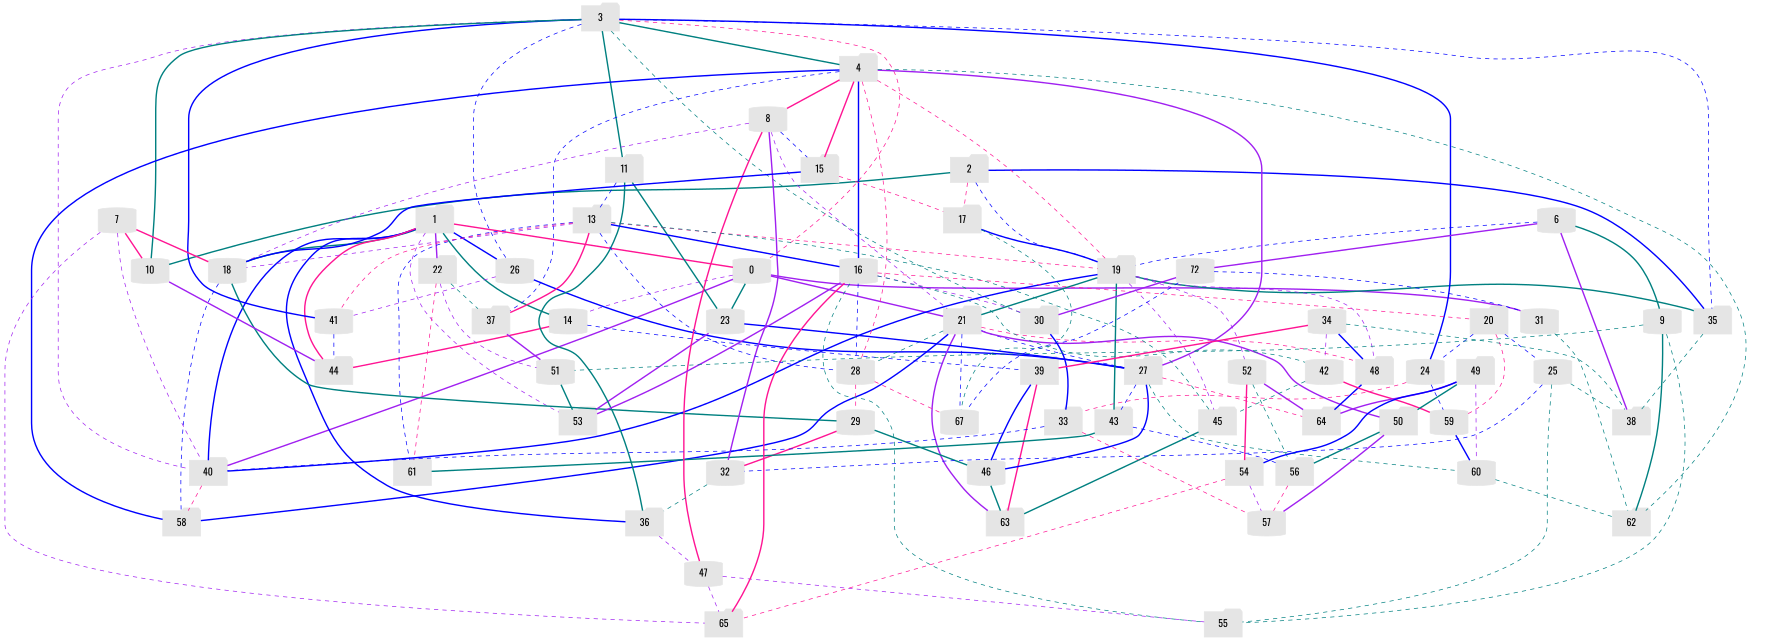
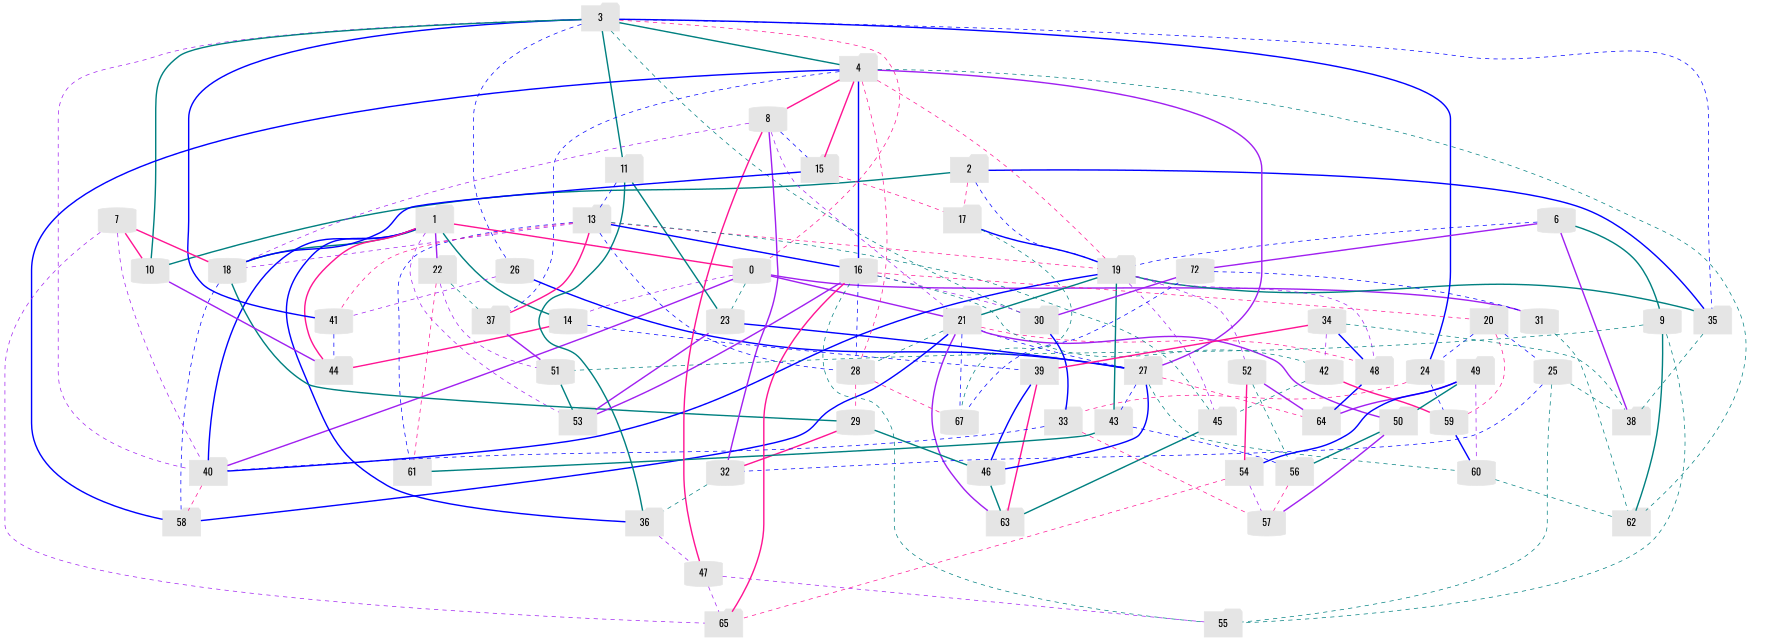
  graph {
    fontname=Oswald
    node [color=gray90 fontname=Oswald shape=folder style=filled]
    edge [color=blue fontname=Oswald style=dashed weight=1.0]
    n1 [label=0 shape=cylinder]
    1
    14 [shape=cylinder]
    18 [shape=cylinder]
    22
    26 [shape=cylinder]
    36
    40
    44
    53
    21
    23 [shape=cylinder]
    31 [shape=cylinder]
    39
    58
    29 [shape=cylinder]
    37
    51 [shape=cylinder]
    61
    41 [shape=cylinder]
    27
    47 [shape=cylinder]
    10 [shape=cylinder]
    2
    17
    19
    35
    67 [shape=cylinder]
    45
    43
    48
    52 [shape=cylinder]
    38
    3
    4
    11
    24 [shape=cylinder]
    30
    8 [shape=cylinder]
    15
    16 [shape=cylinder]
    28 [shape=cylinder]
    62
    13
    59 [shape=cylinder]
    33
    32 [shape=cylinder]
    65
    55
    20
    42 [shape=cylinder]
    46 [shape=cylinder]
    60 [shape=cylinder]
    64
    50
    63
    6 [shape=cylinder]
    9 [shape=cylinder]
    n59 [label=72 shape=cylinder]
    7 [shape=cylinder]
    25 [shape=cylinder]
    56
    54
    57 [shape=cylinder]
    34 [shape=cylinder]
    49
    n1 -- 14 [color=purple]
    n1 -- 40 [color=purple style=bold]
    n1 -- 21 [color=purple style=bold weight=3.0]
-   n1 -- 23 [color=teal style=bold]
+   n1 -- 23 [color=teal]
    n1 -- 31 [color=purple style=bold]
    1 -- n1 [color=deeppink style=bold]
    1 -- 14 [color=teal style=bold]
    1 -- 18 [color=teal style=bold weight=2.0]
    1 -- 22 [color=purple style=bold]
-   1 -- 26 [style=bold]
    1 -- 36 [style=bold]
    1 -- 40 [style=bold]
    1 -- 44 [color=deeppink style=bold]
    1 -- 53 [color=purple]
    14 -- 44 [color=deeppink style=bold]
    14 -- 39
    18 -- 58
    18 -- 29 [color=teal style=bold]
    22 -- 37 [color=teal]
    22 -- 51 [color=purple]
    22 -- 61 [color=deeppink]
    26 -- 41 [color=purple]
    26 -- 27 [style=bold]
    36 -- 47 [color=purple]
    40 -- 58 [color=deeppink]
    21 -- 58 [style=bold]
    21 -- 27
    21 -- 67
    21 -- 48 [color=deeppink]
    21 -- 28 [color=teal]
    21 -- 50 [color=purple style=bold]
    21 -- 63 [color=purple style=bold]
    23 -- 53 [color=purple style=bold]
    23 -- 27 [style=bold]
    31 -- 62 [color=teal]
    39 -- 46 [style=bold]
    39 -- 63 [color=deeppink style=bold]
    29 -- 32 [color=deeppink style=bold]
    29 -- 46 [color=teal style=bold]
    37 -- 51 [color=purple style=bold]
    51 -- 53 [color=teal style=bold]
    41 -- 44
    27 -- 43
    27 -- 46 [style=bold]
    27 -- 60 [color=teal]
    27 -- 64 [color=deeppink]
    47 -- 65 [color=purple]
    47 -- 55 [color=purple]
    10 -- 44 [color=purple style=bold]
    2 -- 10 [color=teal style=bold]
    2 -- 17 [color=deeppink]
    2 -- 19
    2 -- 35 [style=bold]
    17 -- 19 [style=bold]
    17 -- 67 [color=teal]
    19 -- 40 [style=bold]
    19 -- 21 [color=teal style=bold]
    19 -- 35 [color=teal style=bold]
    19 -- 45 [color=purple]
    19 -- 43 [color=teal style=bold]
    19 -- 48 [color=purple]
    19 -- 52 [color=purple]
    35 -- 38 [color=teal]
    45 -- 63 [color=teal style=bold]
    43 -- 61 [color=teal style=bold]
    43 -- 56
    48 -- 64 [style=bold]
    52 -- 64 [color=purple style=bold]
    52 -- 56 [color=teal]
    52 -- 54 [color=deeppink style=bold]
    3 -- n1 [color=deeppink weight=2.0]
    3 -- 26
    3 -- 40 [color=purple weight=2.0]
    3 -- 41 [style=bold]
    3 -- 10 [color=teal style=bold]
    3 -- 35
    3 -- 4 [color=teal style=bold]
    3 -- 11 [color=teal style=bold]
    3 -- 24 [style=bold]
    3 -- 30 [color=teal]
    4 -- 58 [style=bold]
    4 -- 37
    4 -- 27 [color=purple style=bold]
    4 -- 19 [color=deeppink]
    4 -- 8 [color=deeppink style=bold]
    4 -- 15 [color=deeppink style=bold]
    4 -- 16 [style=bold weight=2.0]
    4 -- 28 [color=deeppink]
    4 -- 62 [color=teal]
    11 -- 36 [color=teal style=bold]
    11 -- 23 [color=teal style=bold]
    11 -- 13
    24 -- 59
    24 -- 33 [color=deeppink]
    30 -- 33 [style=bold]
    8 -- 18 [color=purple]
    8 -- 21 [color=purple]
    8 -- 47 [color=deeppink style=bold]
    8 -- 15
    8 -- 32 [color=purple style=bold]
    15 -- 18 [style=bold]
    15 -- 17 [color=deeppink]
    16 -- 53 [color=purple style=bold]
    16 -- 30 [color=purple]
    16 -- 28 [weight=2.0]
    16 -- 65 [color=deeppink style=bold]
    16 -- 55 [color=teal]
    16 -- 20 [color=deeppink]
    16 -- 42 [color=teal]
    28 -- 29 [color=deeppink]
    28 -- 67 [color=deeppink]
    13 -- 18 [color=purple]
    13 -- 37 [color=deeppink style=bold]
    13 -- 61 [weight=2.0]
    13 -- 41 [color=deeppink]
    13 -- 19 [color=deeppink]
    13 -- 45 [color=teal]
    13 -- 16 [style=bold weight=2.0]
    13 -- 28 [weight=2.0]
    59 -- 60 [style=bold]
    33 -- 40
    33 -- 57 [color=deeppink]
    32 -- 36 [color=teal]
    20 -- 24
    20 -- 59 [color=deeppink]
    20 -- 25
    42 -- 45 [color=teal]
    42 -- 59 [color=deeppink style=bold]
    46 -- 63 [color=teal style=bold]
    60 -- 62 [color=teal]
    50 -- 56 [color=teal style=bold]
    50 -- 57 [color=purple style=bold]
    6 -- 19
    6 -- 38 [color=purple style=bold]
    6 -- 9 [color=teal style=bold]
    6 -- n59 [color=purple style=bold]
    9 -- 51 [color=teal]
    9 -- 62 [color=teal style=bold]
    9 -- 55 [color=teal]
    n59 -- 31
    n59 -- 67
    n59 -- 30 [color=purple style=bold]
    7 -- 18 [color=deeppink style=bold]
    7 -- 40 [color=purple]
    7 -- 10 [color=deeppink style=bold]
    7 -- 65 [color=purple]
    25 -- 38 [color=teal]
    25 -- 32
    25 -- 55 [color=teal]
    56 -- 57 [color=deeppink]
    54 -- 65 [color=deeppink]
    54 -- 57 [color=purple]
    34 -- 39 [color=deeppink style=bold]
    34 -- 48 [style=bold]
    34 -- 38 [color=teal]
    34 -- 42 [color=purple]
    49 -- 60 [color=purple]
    49 -- 64 [color=purple style=bold]
    49 -- 50 [color=teal style=bold]
    49 -- 54 [style=bold]
  }
